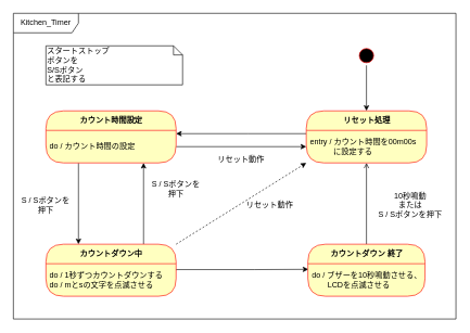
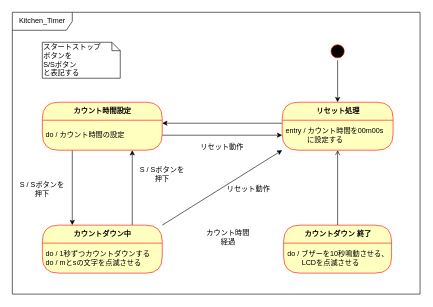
  <mxCell id="0" />
  <mxCell id="1" parent="0" />
  <mxCell id="2" value="Kitchen_Timer" style="shape=umlFrame;whiteSpace=wrap;html=1;width=100;height=30;" parent="1" vertex="1"><mxGeometry x="20" y="20" width="680" height="470" as="geometry" /></mxCell>
  <mxCell id="3" style="edgeStyle=orthogonalEdgeStyle;rounded=0;orthogonalLoop=1;jettySize=auto;html=1;exitX=0.5;exitY=1;exitDx=0;exitDy=0;" parent="1" source="4" target="19" edge="1"><mxGeometry relative="1" as="geometry"><mxPoint x="125" y="215" as="sourcePoint" /><mxPoint x="170" y="300" as="targetPoint" /><Array as="points" /></mxGeometry></mxCell>
  <mxCell id="4" value="" style="ellipse;html=1;shape=startState;fillColor=#000000;strokeColor=#ff0000;" parent="1" vertex="1"><mxGeometry x="547.5" y="70" width="30" height="30" as="geometry" /></mxCell>
  <mxCell id="5" style="edgeStyle=orthogonalEdgeStyle;rounded=0;orthogonalLoop=1;jettySize=auto;html=1;entryX=0.25;entryY=0;entryDx=0;entryDy=0;exitX=0.25;exitY=1;exitDx=0;exitDy=0;" parent="1" source="24" target="17" edge="1"><mxGeometry relative="1" as="geometry"><mxPoint x="132.87" y="314" as="targetPoint" /><Array as="points" /><mxPoint x="133" y="255" as="sourcePoint" /></mxGeometry></mxCell>
- <mxCell id="6" style="edgeStyle=orthogonalEdgeStyle;rounded=0;orthogonalLoop=1;jettySize=auto;html=1;exitX=1;exitY=0.5;exitDx=0;exitDy=0;entryX=0.004;entryY=0.172;entryDx=0;entryDy=0;entryPerimeter=0;" parent="1" source="17" target="22" edge="1"><mxGeometry relative="1" as="geometry"><Array as="points"><mxPoint x="390" y="414" /><mxPoint x="450" y="414" /></Array></mxGeometry></mxCell>
  <mxCell id="7" style="edgeStyle=orthogonalEdgeStyle;rounded=0;orthogonalLoop=1;jettySize=auto;html=1;exitX=0.75;exitY=0;exitDx=0;exitDy=0;entryX=0.75;entryY=1;entryDx=0;entryDy=0;" parent="1" source="17" target="24" edge="1"><mxGeometry relative="1" as="geometry"><mxPoint x="211.41" y="256.8" as="targetPoint" /><Array as="points" /><mxPoint x="211.41" y="315.215" as="sourcePoint" /></mxGeometry></mxCell>
  <mxCell id="8" value="S / Sボタンを押下" style="text;html=1;strokeColor=none;fillColor=none;align=center;verticalAlign=middle;whiteSpace=wrap;rounded=0;" parent="1" vertex="1"><mxGeometry x="30" y="305" width="80" height="20" as="geometry" /></mxCell>
  <mxCell id="9" value="S / Sボタンを押下" style="text;html=1;strokeColor=none;fillColor=none;align=center;verticalAlign=middle;whiteSpace=wrap;rounded=0;" parent="1" vertex="1"><mxGeometry x="230" y="280" width="80" height="20" as="geometry" /></mxCell>
- <mxCell id="11" value="10秒鳴動&lt;br&gt;または&lt;br&gt;S / Sボタンを押下" style="text;html=1;strokeColor=none;fillColor=none;align=center;verticalAlign=middle;whiteSpace=wrap;rounded=0;" parent="1" vertex="1"><mxGeometry x="580" y="305" width="100" height="20" as="geometry" /></mxCell>
- <mxCell id="12" value="スタートストップ&lt;br&gt;ボタンを&lt;br&gt;S/Sボタン&lt;br&gt;と表記する" style="shape=note;whiteSpace=wrap;html=1;size=14;verticalAlign=top;align=left;spacingTop=-6;" parent="1" vertex="1"><mxGeometry x="70" y="70" width="210" height="60" as="geometry" /></mxCell>
+ <mxCell id="10" value="カウント時間経過" style="text;html=1;strokeColor=none;fillColor=none;align=center;verticalAlign=middle;whiteSpace=wrap;rounded=0;" parent="1" vertex="1"><mxGeometry x="340" y="385" width="80" height="20" as="geometry" /></mxCell>
+ <mxCell id="12" value="スタートストップ&lt;br&gt;ボタンを&lt;br&gt;S/Sボタン&lt;br&gt;と表記する" style="shape=note;whiteSpace=wrap;html=1;size=14;verticalAlign=top;align=left;spacingTop=-6;" parent="1" vertex="1"><mxGeometry x="70" y="70" width="130" height="60" as="geometry" /></mxCell>
  <mxCell id="13" style="edgeStyle=orthogonalEdgeStyle;rounded=0;orthogonalLoop=1;jettySize=auto;html=1;exitX=0.5;exitY=0;exitDx=0;exitDy=0;entryX=0.5;entryY=1;entryDx=0;entryDy=0;endArrow=open;" parent="1" source="21" target="20" edge="1"><mxGeometry relative="1" as="geometry"><mxPoint x="560" y="316.59" as="targetPoint" /><Array as="points" /><mxPoint x="560" y="375.005" as="sourcePoint" /></mxGeometry></mxCell>
  <mxCell id="14" style="edgeStyle=orthogonalEdgeStyle;rounded=0;orthogonalLoop=1;jettySize=auto;html=1;entryX=0;entryY=0.5;entryDx=0;entryDy=0;" parent="1" source="24" target="20" edge="1"><mxGeometry relative="1" as="geometry" /></mxCell>
  <mxCell id="15" style="edgeStyle=orthogonalEdgeStyle;rounded=0;orthogonalLoop=1;jettySize=auto;html=1;" parent="1" source="20" target="24" edge="1"><mxGeometry relative="1" as="geometry"><Array as="points"><mxPoint x="380" y="205" /><mxPoint x="380" y="205" /></Array></mxGeometry></mxCell>
  <mxCell id="16" value="リセット動作" style="text;html=1;strokeColor=none;fillColor=none;align=center;verticalAlign=middle;whiteSpace=wrap;rounded=0;" parent="1" vertex="1"><mxGeometry x="330" y="235" width="80" height="20" as="geometry" /></mxCell>
  <mxCell id="17" value="カウントダウン中" style="swimlane;html=1;fontStyle=1;align=center;verticalAlign=middle;childLayout=stackLayout;horizontal=1;startSize=30;horizontalStack=0;resizeParent=0;resizeLast=1;container=0;fontColor=#000000;collapsible=0;rounded=1;arcSize=30;strokeColor=#ff0000;fillColor=#ffffc0;swimlaneFillColor=#ffffc0;dropTarget=0;" parent="1" vertex="1"><mxGeometry x="70" y="375" width="200" height="80" as="geometry" /></mxCell>
  <mxCell id="18" value="do / 1秒ずつカウントダウンする&lt;br&gt;do / mとsの文字を点滅させる" style="text;html=1;strokeColor=none;fillColor=none;align=left;verticalAlign=middle;spacingLeft=4;spacingRight=4;whiteSpace=wrap;overflow=hidden;rotatable=0;fontColor=#000000;" parent="17" vertex="1"><mxGeometry y="30" width="200" height="50" as="geometry" /></mxCell>
  <mxCell id="19" value="リセット処理" style="swimlane;html=1;fontStyle=1;align=center;verticalAlign=middle;childLayout=stackLayout;horizontal=1;startSize=30;horizontalStack=0;resizeParent=0;resizeLast=1;container=0;fontColor=#000000;collapsible=0;rounded=1;arcSize=30;strokeColor=#ff0000;fillColor=#ffffc0;swimlaneFillColor=#ffffc0;dropTarget=0;" parent="1" vertex="1"><mxGeometry x="470" y="170" width="185" height="80" as="geometry" /></mxCell>
  <mxCell id="20" value="entry / カウント時間を00m00s&lt;br&gt;　　　に設定する" style="text;html=1;strokeColor=none;fillColor=none;align=left;verticalAlign=middle;spacingLeft=4;spacingRight=4;whiteSpace=wrap;overflow=hidden;rotatable=0;fontColor=#000000;" parent="19" vertex="1"><mxGeometry y="30" width="185" height="50" as="geometry" /></mxCell>
  <mxCell id="21" value="カウントダウン 終了" style="swimlane;html=1;fontStyle=1;align=center;verticalAlign=middle;childLayout=stackLayout;horizontal=1;startSize=30;horizontalStack=0;resizeParent=0;resizeLast=1;container=0;fontColor=#000000;collapsible=0;rounded=1;arcSize=30;strokeColor=#ff0000;fillColor=#ffffc0;swimlaneFillColor=#ffffc0;dropTarget=0;" parent="1" vertex="1"><mxGeometry x="472.5" y="375" width="180" height="80" as="geometry" /></mxCell>
  <mxCell id="22" value="do / ブザーを10秒鳴動させる、&lt;br&gt;　　LCDを点滅させる" style="text;html=1;strokeColor=none;fillColor=none;align=left;verticalAlign=middle;spacingLeft=4;spacingRight=4;whiteSpace=wrap;overflow=hidden;rotatable=0;fontColor=#000000;" parent="21" vertex="1"><mxGeometry y="30" width="180" height="50" as="geometry" /></mxCell>
  <mxCell id="23" value="カウント時間設定" style="swimlane;html=1;fontStyle=1;align=center;verticalAlign=middle;childLayout=stackLayout;horizontal=1;startSize=30;horizontalStack=0;resizeParent=0;resizeLast=1;container=0;fontColor=#000000;collapsible=0;rounded=1;arcSize=30;strokeColor=#ff0000;fillColor=#ffffc0;swimlaneFillColor=#ffffc0;dropTarget=0;" parent="1" vertex="1"><mxGeometry x="70" y="170" width="200" height="80" as="geometry" /></mxCell>
  <mxCell id="24" value="do / カウント時間の設定" style="text;html=1;strokeColor=none;fillColor=none;align=left;verticalAlign=middle;spacingLeft=4;spacingRight=4;whiteSpace=wrap;overflow=hidden;rotatable=0;fontColor=#000000;" parent="23" vertex="1"><mxGeometry y="30" width="200" height="50" as="geometry" /></mxCell>
- <mxCell id="25" value="" style="endArrow=classic;html=1;entryX=0;entryY=1;entryDx=0;entryDy=0;exitX=1;exitY=0;exitDx=0;exitDy=0;dashed=1;" edge="1" parent="1" source="17" target="20"><mxGeometry width="50" height="50" relative="1" as="geometry"><mxPoint x="280" y="375" as="sourcePoint" /><mxPoint x="330" y="325" as="targetPoint" /></mxGeometry></mxCell>
+ <mxCell id="25" value="" style="endArrow=classic;html=1;entryX=0;entryY=1;entryDx=0;entryDy=0;exitX=1;exitY=0;exitDx=0;exitDy=0;" edge="1" parent="1" source="17" target="20"><mxGeometry width="50" height="50" relative="1" as="geometry"><mxPoint x="280" y="375" as="sourcePoint" /><mxPoint x="330" y="325" as="targetPoint" /></mxGeometry></mxCell>
  <mxCell id="26" value="リセット動作" style="text;html=1;strokeColor=none;fillColor=none;align=center;verticalAlign=middle;whiteSpace=wrap;rounded=0;" vertex="1" parent="1"><mxGeometry x="374" y="305" width="80" height="20" as="geometry" /></mxCell>
